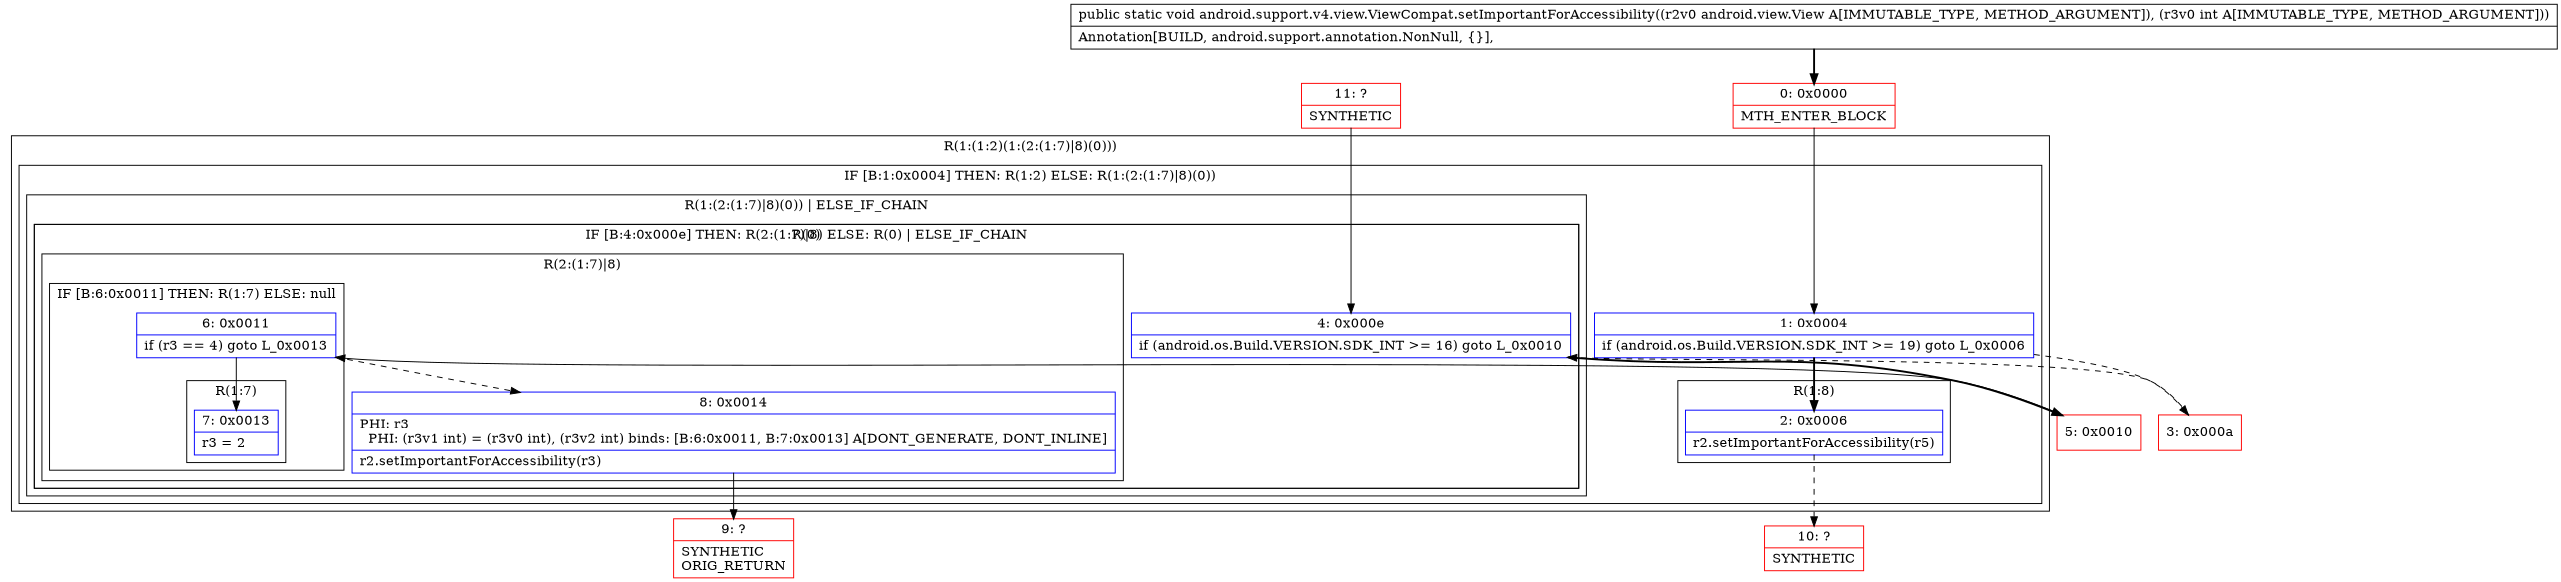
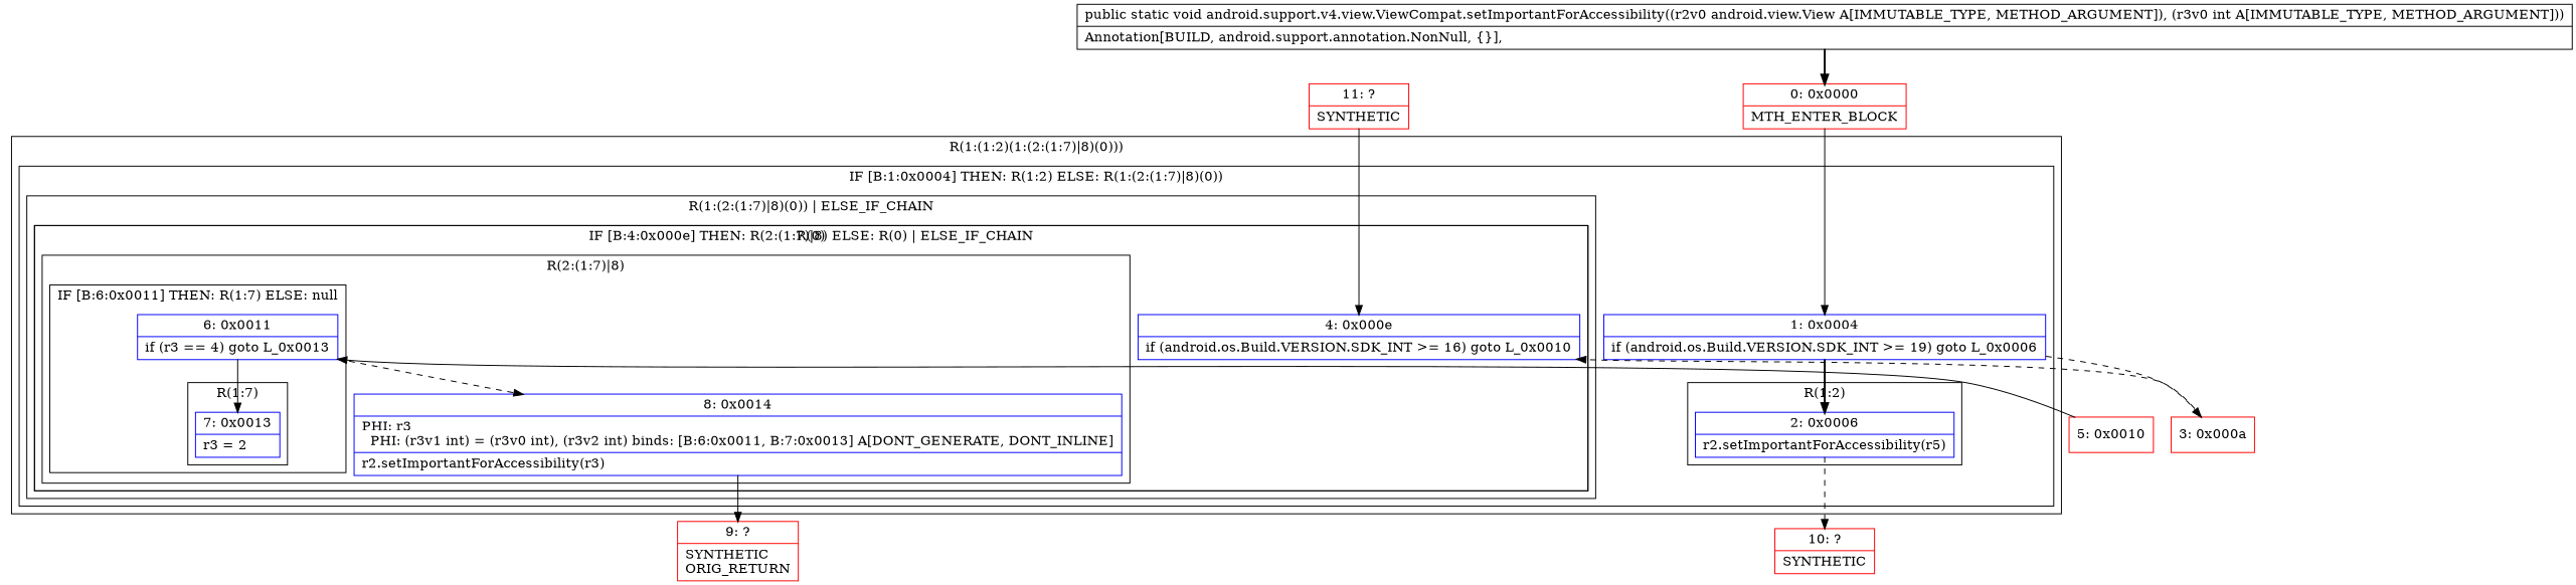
  digraph {
    node [color=blue shape=record]
    edge [style=solid]
    n1 [label="{2\:\ 0x0006|r2.setImportantForAccessibility(r5)\l}"]
    n2 [label="{7\:\ 0x0013|r3 = 2\l}"]
    n3 [label="{6\:\ 0x0011|if (r3 == 4) goto L_0x0013\l}"]
    n4 [label="{8\:\ 0x0014|PHI: r3 \l  PHI: (r3v1 int) = (r3v0 int), (r3v2 int) binds: [B:6:0x0011, B:7:0x0013] A[DONT_GENERATE, DONT_INLINE]\l|r2.setImportantForAccessibility(r3)\l}"]
    n5 [label="{4\:\ 0x000e|if (android.os.Build.VERSION.SDK_INT \>= 16) goto L_0x0010\l}"]
    n6 [label="{1\:\ 0x0004|if (android.os.Build.VERSION.SDK_INT \>= 19) goto L_0x0006\l}"]
    n7 [color=red label="{10\:\ ?|SYNTHETIC\l}"]
    n8 [color=red label="{9\:\ ?|SYNTHETIC\lORIG_RETURN\l}"]
    n9 [color=red label="{5\:\ 0x0010}"]
    n10 [color=red label="{3\:\ 0x000a}"]
    n11 [color=red label="{11\:\ ?|SYNTHETIC\l}"]
    n12 [color=red label="{0\:\ 0x0000|MTH_ENTER_BLOCK\l}"]
    n13 [label="{public static void android.support.v4.view.ViewCompat.setImportantForAccessibility((r2v0 android.view.View A[IMMUTABLE_TYPE, METHOD_ARGUMENT]), (r3v0 int A[IMMUTABLE_TYPE, METHOD_ARGUMENT]))  | Annotation[BUILD, android.support.annotation.NonNull, \{\}], \l}" color=""]
    subgraph cluster_1 {
      label="R(1:(1:2)(1:(2:(1:7)|8)(0)))"
      subgraph cluster_2 {
        label="IF [B:1:0x0004] THEN: R(1:2) ELSE: R(1:(2:(1:7)|8)(0))"
        n6
        subgraph cluster_3 {
-         label="R(1:8)"
+         label="R(1:2)"
          n1
        }
        subgraph cluster_4 {
          label="R(1:(2:(1:7)|8)(0)) | ELSE_IF_CHAIN\l"
          subgraph cluster_5 {
            label="IF [B:4:0x000e] THEN: R(2:(1:7)|8) ELSE: R(0) | ELSE_IF_CHAIN\l"
            n5
            subgraph cluster_6 {
              label="R(2:(1:7)|8)"
              n4
              subgraph cluster_7 {
                label="IF [B:6:0x0011] THEN: R(1:7) ELSE: null"
                n3
                subgraph cluster_8 {
                  label="R(1:7)"
                  n2
                }
              }
            }
            subgraph cluster_9 {
              label="R(0)"
            }
          }
        }
      }
    }
    n1 -> n7 [style=dashed]
    n3 -> n2
    n3 -> n4 [style=dashed]
    n4 -> n8
-   n5 -> n9 [style=bold]
    n6 -> n1 [style=bold]
    n6 -> n10 [style=dashed]
    n9 -> n3
    n10 -> n5 [style=dashed]
    n11 -> n5
    n12 -> n6
    n13 -> n12 [style=bold]
  }
